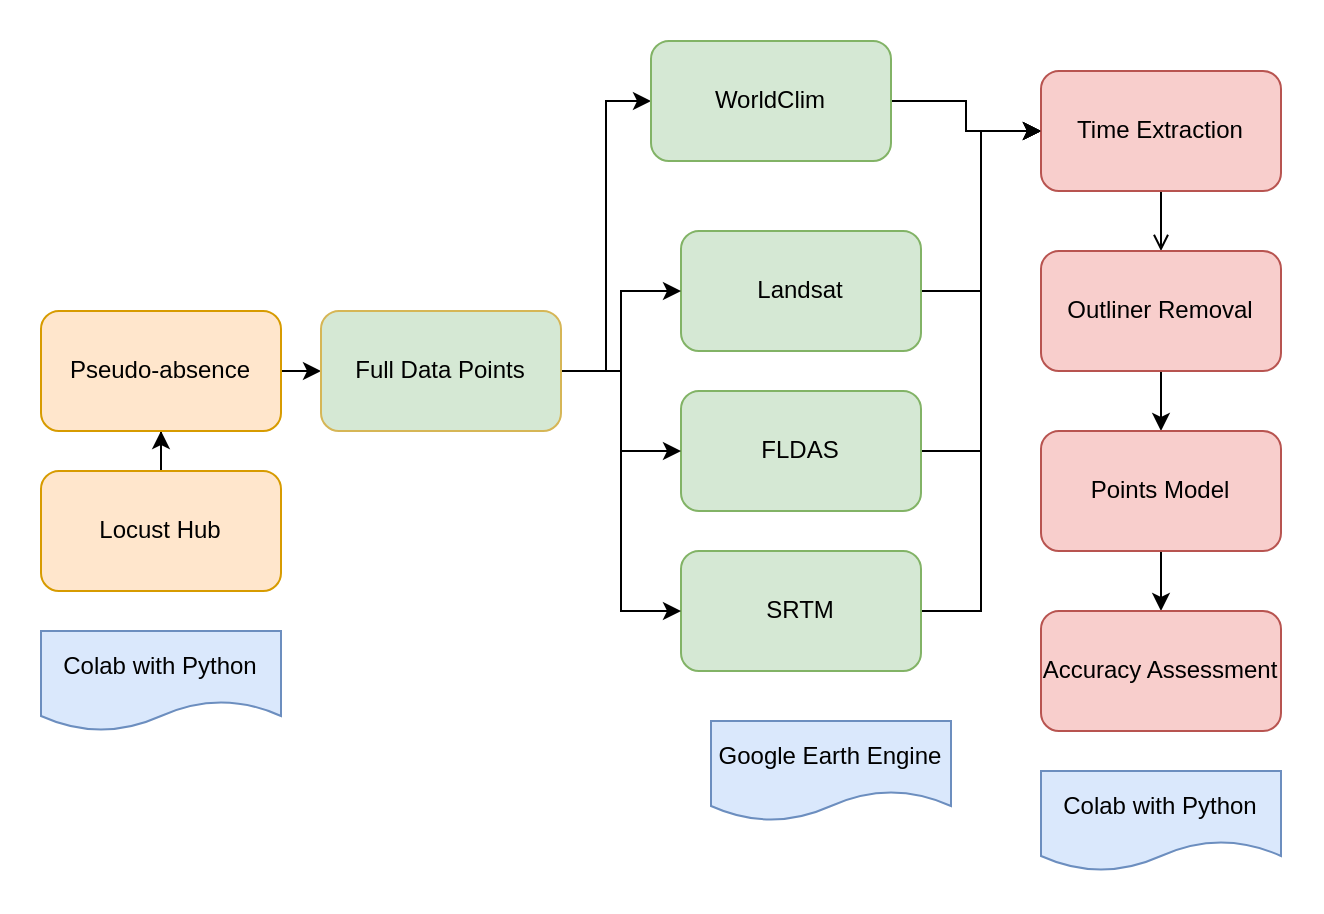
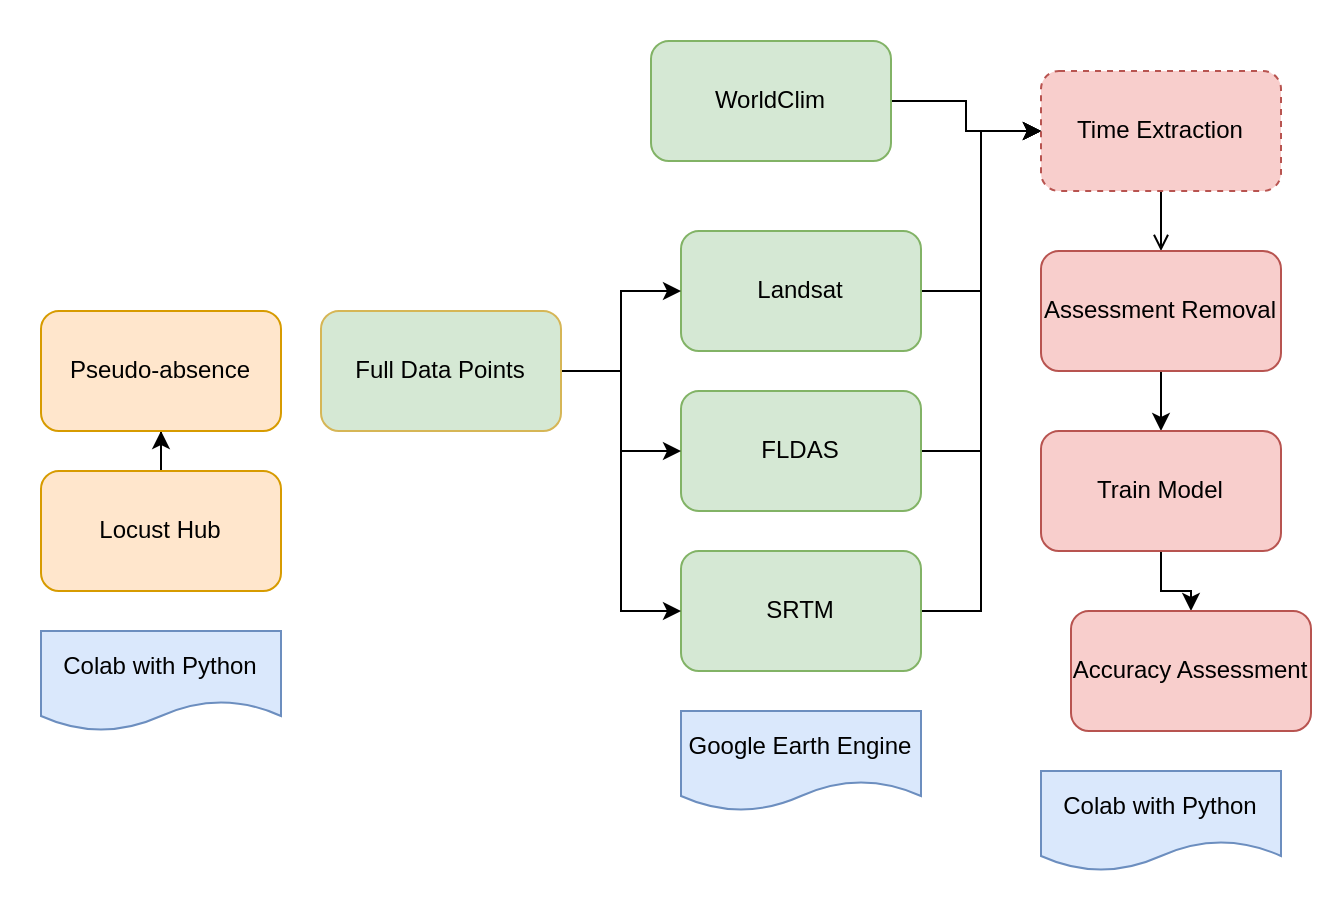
  <mxCell id="0" />
  <mxCell id="1" parent="0" />
  <mxCell id="2" style="edgeStyle=orthogonalEdgeStyle;rounded=0;orthogonalLoop=1;jettySize=auto;html=1;exitX=1;exitY=0.5;exitDx=0;exitDy=0;entryX=0;entryY=0.5;entryDx=0;entryDy=0;" edge="1" parent="1" source="3" target="18"><mxGeometry relative="1" as="geometry" /></mxCell>
  <mxCell id="3" value="Landsat" style="rounded=1;whiteSpace=wrap;html=1;fillColor=#d5e8d4;strokeColor=#82b366;" vertex="1" parent="1"><mxGeometry x="340" y="115" width="120" height="60" as="geometry" /></mxCell>
  <mxCell id="4" style="edgeStyle=orthogonalEdgeStyle;rounded=0;orthogonalLoop=1;jettySize=auto;html=1;exitX=1;exitY=0.5;exitDx=0;exitDy=0;entryX=0;entryY=0.5;entryDx=0;entryDy=0;" edge="1" parent="1" source="5" target="18"><mxGeometry relative="1" as="geometry" /></mxCell>
  <mxCell id="5" value="FLDAS&lt;span style=&quot;color: rgba(0 , 0 , 0 , 0) ; font-family: monospace ; font-size: 0px&quot;&gt;%3CmxGraphModel%3E%3Croot%3E%3CmxCell%20id%3D%220%22%2F%3E%3CmxCell%20id%3D%221%22%20parent%3D%220%22%2F%3E%3CmxCell%20id%3D%222%22%20value%3D%22%22%20style%3D%22rounded%3D1%3BwhiteSpace%3Dwrap%3Bhtml%3D1%3BfillColor%3D%23d5e8d4%3BstrokeColor%3D%2382b366%3B%22%20vertex%3D%221%22%20parent%3D%221%22%3E%3CmxGeometry%20x%3D%2240%22%20y%3D%2280%22%20width%3D%22120%22%20height%3D%2260%22%20as%3D%22geometry%22%2F%3E%3C%2FmxCell%3E%3C%2Froot%3E%3C%2FmxGraphModel%3E&lt;/span&gt;" style="rounded=1;whiteSpace=wrap;html=1;fillColor=#d5e8d4;strokeColor=#82b366;" vertex="1" parent="1"><mxGeometry x="340" y="195" width="120" height="60" as="geometry" /></mxCell>
  <mxCell id="6" style="edgeStyle=orthogonalEdgeStyle;rounded=0;orthogonalLoop=1;jettySize=auto;html=1;exitX=1;exitY=0.5;exitDx=0;exitDy=0;entryX=0;entryY=0.5;entryDx=0;entryDy=0;" edge="1" parent="1" source="7" target="18"><mxGeometry relative="1" as="geometry" /></mxCell>
  <mxCell id="7" value="SRTM" style="rounded=1;whiteSpace=wrap;html=1;fillColor=#d5e8d4;strokeColor=#82b366;" vertex="1" parent="1"><mxGeometry x="340" y="275" width="120" height="60" as="geometry" /></mxCell>
  <mxCell id="8" value="" style="edgeStyle=orthogonalEdgeStyle;rounded=0;orthogonalLoop=1;jettySize=auto;html=1;" edge="1" parent="1" source="9" target="11"><mxGeometry relative="1" as="geometry" /></mxCell>
  <mxCell id="9" value="Locust Hub" style="rounded=1;whiteSpace=wrap;html=1;fillColor=#ffe6cc;strokeColor=#d79b00;" vertex="1" parent="1"><mxGeometry x="20" y="235" width="120" height="60" as="geometry" /></mxCell>
- <mxCell id="10" style="edgeStyle=orthogonalEdgeStyle;rounded=0;orthogonalLoop=1;jettySize=auto;html=1;exitX=1;exitY=0.5;exitDx=0;exitDy=0;entryX=0;entryY=0.5;entryDx=0;entryDy=0;" edge="1" parent="1" source="11" target="16"><mxGeometry relative="1" as="geometry" /></mxCell>
  <mxCell id="11" value="Pseudo-absence" style="rounded=1;whiteSpace=wrap;html=1;fillColor=#ffe6cc;strokeColor=#d79b00;" vertex="1" parent="1"><mxGeometry x="20" y="155" width="120" height="60" as="geometry" /></mxCell>
  <mxCell id="12" style="edgeStyle=orthogonalEdgeStyle;rounded=0;orthogonalLoop=1;jettySize=auto;html=1;exitX=1;exitY=0.5;exitDx=0;exitDy=0;entryX=0;entryY=0.5;entryDx=0;entryDy=0;" edge="1" parent="1" source="16" target="5"><mxGeometry relative="1" as="geometry" /></mxCell>
  <mxCell id="13" style="edgeStyle=orthogonalEdgeStyle;rounded=0;orthogonalLoop=1;jettySize=auto;html=1;exitX=1;exitY=0.5;exitDx=0;exitDy=0;entryX=0;entryY=0.5;entryDx=0;entryDy=0;" edge="1" parent="1" source="16" target="3"><mxGeometry relative="1" as="geometry" /></mxCell>
  <mxCell id="14" style="edgeStyle=orthogonalEdgeStyle;rounded=0;orthogonalLoop=1;jettySize=auto;html=1;exitX=1;exitY=0.5;exitDx=0;exitDy=0;entryX=0;entryY=0.5;entryDx=0;entryDy=0;" edge="1" parent="1" source="16" target="7"><mxGeometry relative="1" as="geometry" /></mxCell>
- <mxCell id="15" style="edgeStyle=orthogonalEdgeStyle;rounded=0;orthogonalLoop=1;jettySize=auto;html=1;exitX=1;exitY=0.5;exitDx=0;exitDy=0;entryX=0;entryY=0.5;entryDx=0;entryDy=0;" edge="1" parent="1" source="16" target="20"><mxGeometry relative="1" as="geometry" /></mxCell>
  <mxCell id="16" value="Full Data Points" style="rounded=1;whiteSpace=wrap;html=1;fillColor=#d5e8d4;strokeColor=#d6b656;" vertex="1" parent="1"><mxGeometry x="160" y="155" width="120" height="60" as="geometry" /></mxCell>
  <mxCell id="17" style="edgeStyle=orthogonalEdgeStyle;rounded=0;orthogonalLoop=1;jettySize=auto;html=1;exitX=0.5;exitY=1;exitDx=0;exitDy=0;entryX=0.5;entryY=0;entryDx=0;entryDy=0;endArrow=open;" edge="1" parent="1" source="18" target="22"><mxGeometry relative="1" as="geometry" /></mxCell>
- <mxCell id="18" value="Time Extraction" style="rounded=1;whiteSpace=wrap;html=1;fillColor=#f8cecc;strokeColor=#b85450;" vertex="1" parent="1"><mxGeometry x="520" y="35" width="120" height="60" as="geometry" /></mxCell>
+ <mxCell id="18" value="Time Extraction" style="rounded=1;whiteSpace=wrap;html=1;fillColor=#f8cecc;strokeColor=#b85450;dashed=1;" vertex="1" parent="1"><mxGeometry x="520" y="35" width="120" height="60" as="geometry" /></mxCell>
  <mxCell id="19" style="edgeStyle=orthogonalEdgeStyle;rounded=0;orthogonalLoop=1;jettySize=auto;html=1;exitX=1;exitY=0.5;exitDx=0;exitDy=0;" edge="1" parent="1" source="20" target="18"><mxGeometry relative="1" as="geometry" /></mxCell>
  <mxCell id="20" value="WorldClim" style="rounded=1;whiteSpace=wrap;html=1;fillColor=#d5e8d4;strokeColor=#82b366;" vertex="1" parent="1"><mxGeometry x="325" y="20" width="120" height="60" as="geometry" /></mxCell>
  <mxCell id="21" style="edgeStyle=orthogonalEdgeStyle;rounded=0;orthogonalLoop=1;jettySize=auto;html=1;exitX=0.5;exitY=1;exitDx=0;exitDy=0;entryX=0.5;entryY=0;entryDx=0;entryDy=0;" edge="1" parent="1" source="22" target="24"><mxGeometry relative="1" as="geometry" /></mxCell>
- <mxCell id="22" value="Outliner Removal" style="rounded=1;whiteSpace=wrap;html=1;fillColor=#f8cecc;strokeColor=#b85450;" vertex="1" parent="1"><mxGeometry x="520" y="125" width="120" height="60" as="geometry" /></mxCell>
+ <mxCell id="22" value="Assessment Removal" style="rounded=1;whiteSpace=wrap;html=1;fillColor=#f8cecc;strokeColor=#b85450;" vertex="1" parent="1"><mxGeometry x="520" y="125" width="120" height="60" as="geometry" /></mxCell>
  <mxCell id="23" value="" style="edgeStyle=orthogonalEdgeStyle;rounded=0;orthogonalLoop=1;jettySize=auto;html=1;" edge="1" parent="1" source="24" target="25"><mxGeometry relative="1" as="geometry" /></mxCell>
- <mxCell id="24" value="Points Model" style="rounded=1;whiteSpace=wrap;html=1;fillColor=#f8cecc;strokeColor=#b85450;" vertex="1" parent="1"><mxGeometry x="520" y="215" width="120" height="60" as="geometry" /></mxCell>
- <mxCell id="25" value="Accuracy Assessment" style="rounded=1;whiteSpace=wrap;html=1;fillColor=#f8cecc;strokeColor=#b85450;" vertex="1" parent="1"><mxGeometry x="520" y="305" width="120" height="60" as="geometry" /></mxCell>
- <mxCell id="26" value="Google Earth Engine" style="shape=document;whiteSpace=wrap;html=1;boundedLbl=1;fillColor=#dae8fc;strokeColor=#6c8ebf;" vertex="1" parent="1"><mxGeometry x="355" y="360" width="120" height="50" as="geometry" /></mxCell>
+ <mxCell id="24" value="Train Model" style="rounded=1;whiteSpace=wrap;html=1;fillColor=#f8cecc;strokeColor=#b85450;" vertex="1" parent="1"><mxGeometry x="520" y="215" width="120" height="60" as="geometry" /></mxCell>
+ <mxCell id="25" value="Accuracy Assessment" style="rounded=1;whiteSpace=wrap;html=1;fillColor=#f8cecc;strokeColor=#b85450;" vertex="1" parent="1"><mxGeometry x="535" y="305" width="120" height="60" as="geometry" /></mxCell>
+ <mxCell id="26" value="Google Earth Engine" style="shape=document;whiteSpace=wrap;html=1;boundedLbl=1;fillColor=#dae8fc;strokeColor=#6c8ebf;" vertex="1" parent="1"><mxGeometry x="340" y="355" width="120" height="50" as="geometry" /></mxCell>
  <mxCell id="27" value="Colab with Python" style="shape=document;whiteSpace=wrap;html=1;boundedLbl=1;fillColor=#dae8fc;strokeColor=#6c8ebf;" vertex="1" parent="1"><mxGeometry x="20" y="315" width="120" height="50" as="geometry" /></mxCell>
  <mxCell id="28" value="Colab with Python" style="shape=document;whiteSpace=wrap;html=1;boundedLbl=1;fillColor=#dae8fc;strokeColor=#6c8ebf;" vertex="1" parent="1"><mxGeometry x="520" y="385" width="120" height="50" as="geometry" /></mxCell>
